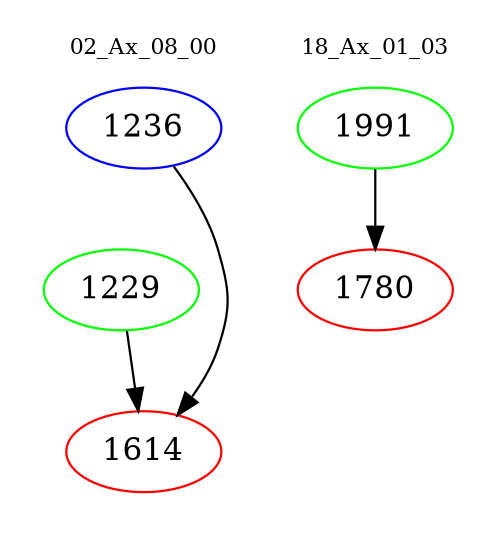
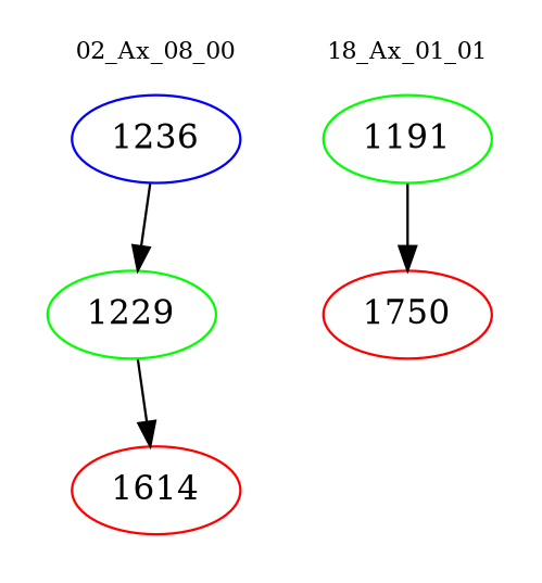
  digraph {
    node [color=green]
    edge [color=black]
    n1 [color=blue label=1236]
    n2 [label=1229]
    n3 [color=red label=1614]
-   n4 [label=1991]
-   n5 [color=red label=1780]
+   n4 [label=1191]
+   n5 [color=red label=1750]
    subgraph cluster_1 {
      color=white
      fontsize=10
      label="02_Ax_08_00"
      n1
      n2
      n3
    }
    subgraph cluster_2 {
      color=white
      fontsize=10
-     label="18_Ax_01_03"
+     label="18_Ax_01_01"
      n4
      n5
    }
-   n1 -> n3
+   n1 -> n2
    n2 -> n3
    n4 -> n5
  }
